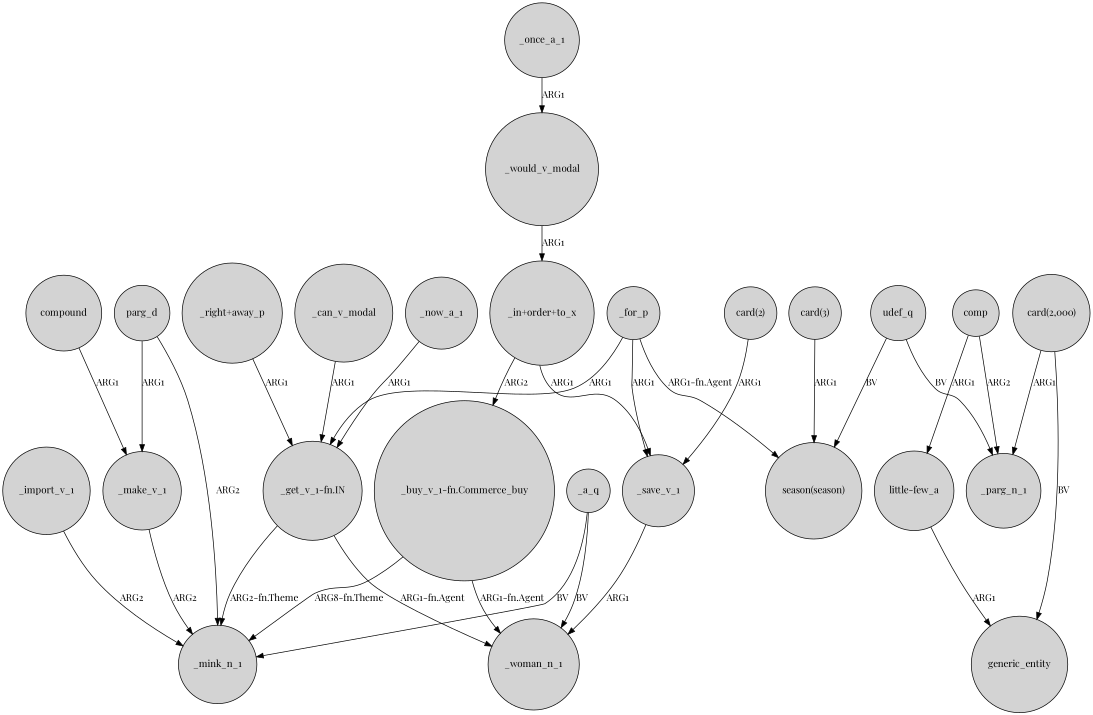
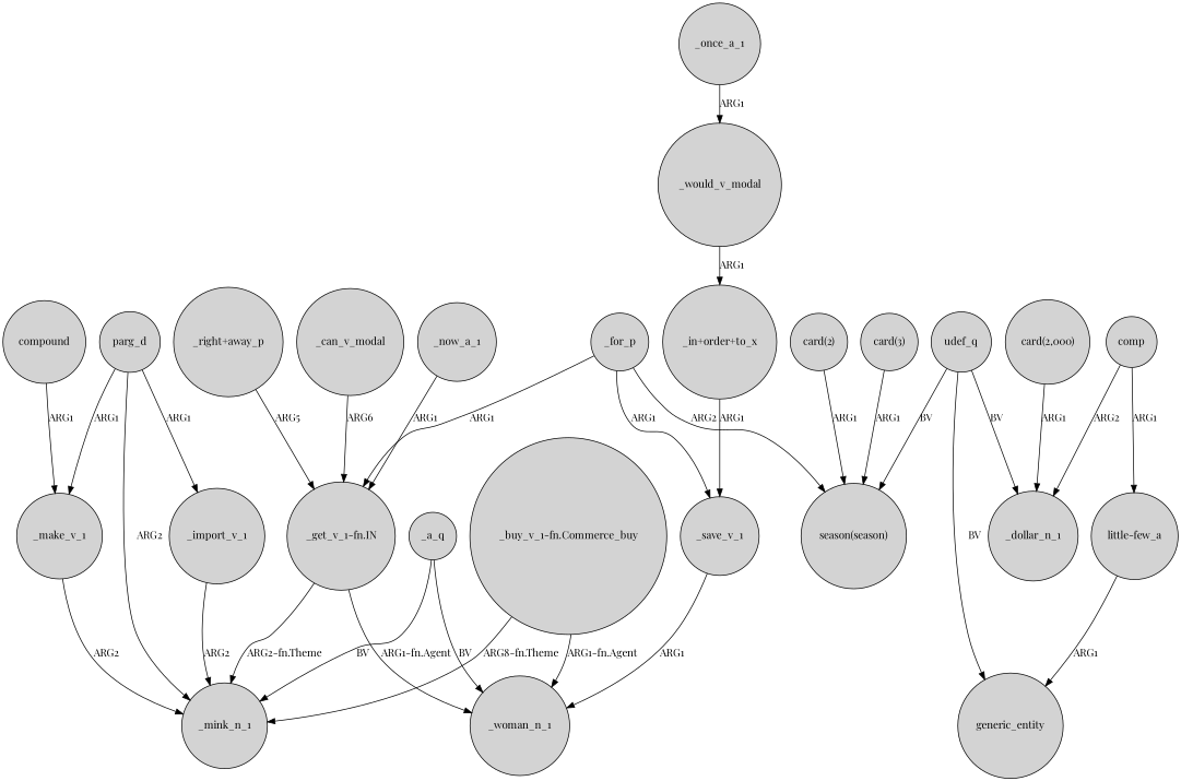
  digraph {
    fontname="Playfair Display"
    node [fontname="Playfair Display" shape=circle style=filled]
    edge [fontname="Playfair Display"]
    parg_d
    _import_v_1
    _mink_n_1
    _make_v_1
    udef_q
    generic_entity
    "season(season)"
-   _dollar_n_1 [label=_parg_n_1]
+   _dollar_n_1
    "_right+away_p"
    "_get_v_1-fn.IN"
    _woman_n_1
    "_in+order+to_x"
    "_buy_v_1-fn.Commerce_buy"
    _save_v_1
    "card(2)"
    _can_v_modal
    _would_v_modal
    _for_p
    _a_q
    compound
    comp
    "little-few_a"
    "card(3)"
    _once_a_1
    _now_a_1
    "card(2,000)"
+   parg_d -> _import_v_1 [label=ARG1]
    parg_d -> _mink_n_1 [label=ARG2]
    parg_d -> _make_v_1 [label=ARG1]
    _import_v_1 -> _mink_n_1 [label=ARG2]
    _make_v_1 -> _mink_n_1 [label=ARG2]
-   "card(2,000)" -> generic_entity [label=BV]
+   udef_q -> generic_entity [label=BV]
    udef_q -> "season(season)" [label=BV]
    udef_q -> _dollar_n_1 [label=BV]
-   "_right+away_p" -> "_get_v_1-fn.IN" [label=ARG1]
+   "_right+away_p" -> "_get_v_1-fn.IN" [label=ARG5]
    "_get_v_1-fn.IN" -> _mink_n_1 [label="ARG2-fn.Theme"]
    "_get_v_1-fn.IN" -> _woman_n_1 [label="ARG1-fn.Agent"]
-   "_in+order+to_x" -> "_buy_v_1-fn.Commerce_buy" [label=ARG2]
    "_in+order+to_x" -> _save_v_1 [label=ARG1]
    "_buy_v_1-fn.Commerce_buy" -> _mink_n_1 [label="ARG8-fn.Theme"]
    "_buy_v_1-fn.Commerce_buy" -> _woman_n_1 [label="ARG1-fn.Agent"]
    _save_v_1 -> _woman_n_1 [label=ARG1]
-   "card(2)" -> _save_v_1 [label=ARG1]
-   _can_v_modal -> "_get_v_1-fn.IN" [label=ARG1]
+   "card(2)" -> "season(season)" [label=ARG1]
+   _can_v_modal -> "_get_v_1-fn.IN" [label=ARG6]
    _would_v_modal -> "_in+order+to_x" [label=ARG1]
-   _for_p -> "season(season)" [label="ARG1-fn.Agent"]
+   _for_p -> "season(season)" [label=ARG2]
    _for_p -> "_get_v_1-fn.IN" [label=ARG1]
    _for_p -> _save_v_1 [label=ARG1]
    _a_q -> _mink_n_1 [label=BV]
    _a_q -> _woman_n_1 [label=BV]
    compound -> _make_v_1 [label=ARG1]
    comp -> _dollar_n_1 [label=ARG2]
    comp -> "little-few_a" [label=ARG1]
    "little-few_a" -> generic_entity [label=ARG1]
    "card(3)" -> "season(season)" [label=ARG1]
    _once_a_1 -> _would_v_modal [label=ARG1]
    _now_a_1 -> "_get_v_1-fn.IN" [label=ARG1]
    "card(2,000)" -> _dollar_n_1 [label=ARG1]
  }
